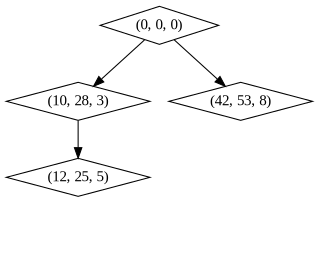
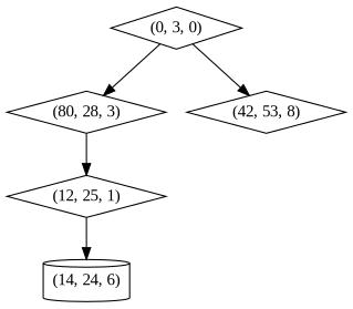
  digraph {
    fontname="Liberation Serif"
    node [fontname="Liberation Serif" shape=diamond]
    edge [fontname="Liberation Serif"]
-   "(0, 0, 0)"
-   "(10, 28, 3)"
+   "(0, 0, 0)" [label="(0, 3, 0)"]
+   "(10, 28, 3)" [label="(80, 28, 3)"]
    n3 [label="(42, 53, 8)"]
-   "(12, 25, 5)"
+   "(12, 25, 5)" [label="(12, 25, 1)"]
+   "(14, 24, 6)" [shape=cylinder]
    "(0, 0, 0)" -> "(10, 28, 3)"
    "(0, 0, 0)" -> n3
    "(10, 28, 3)" -> "(12, 25, 5)"
+   "(12, 25, 5)" -> "(14, 24, 6)"
  }
